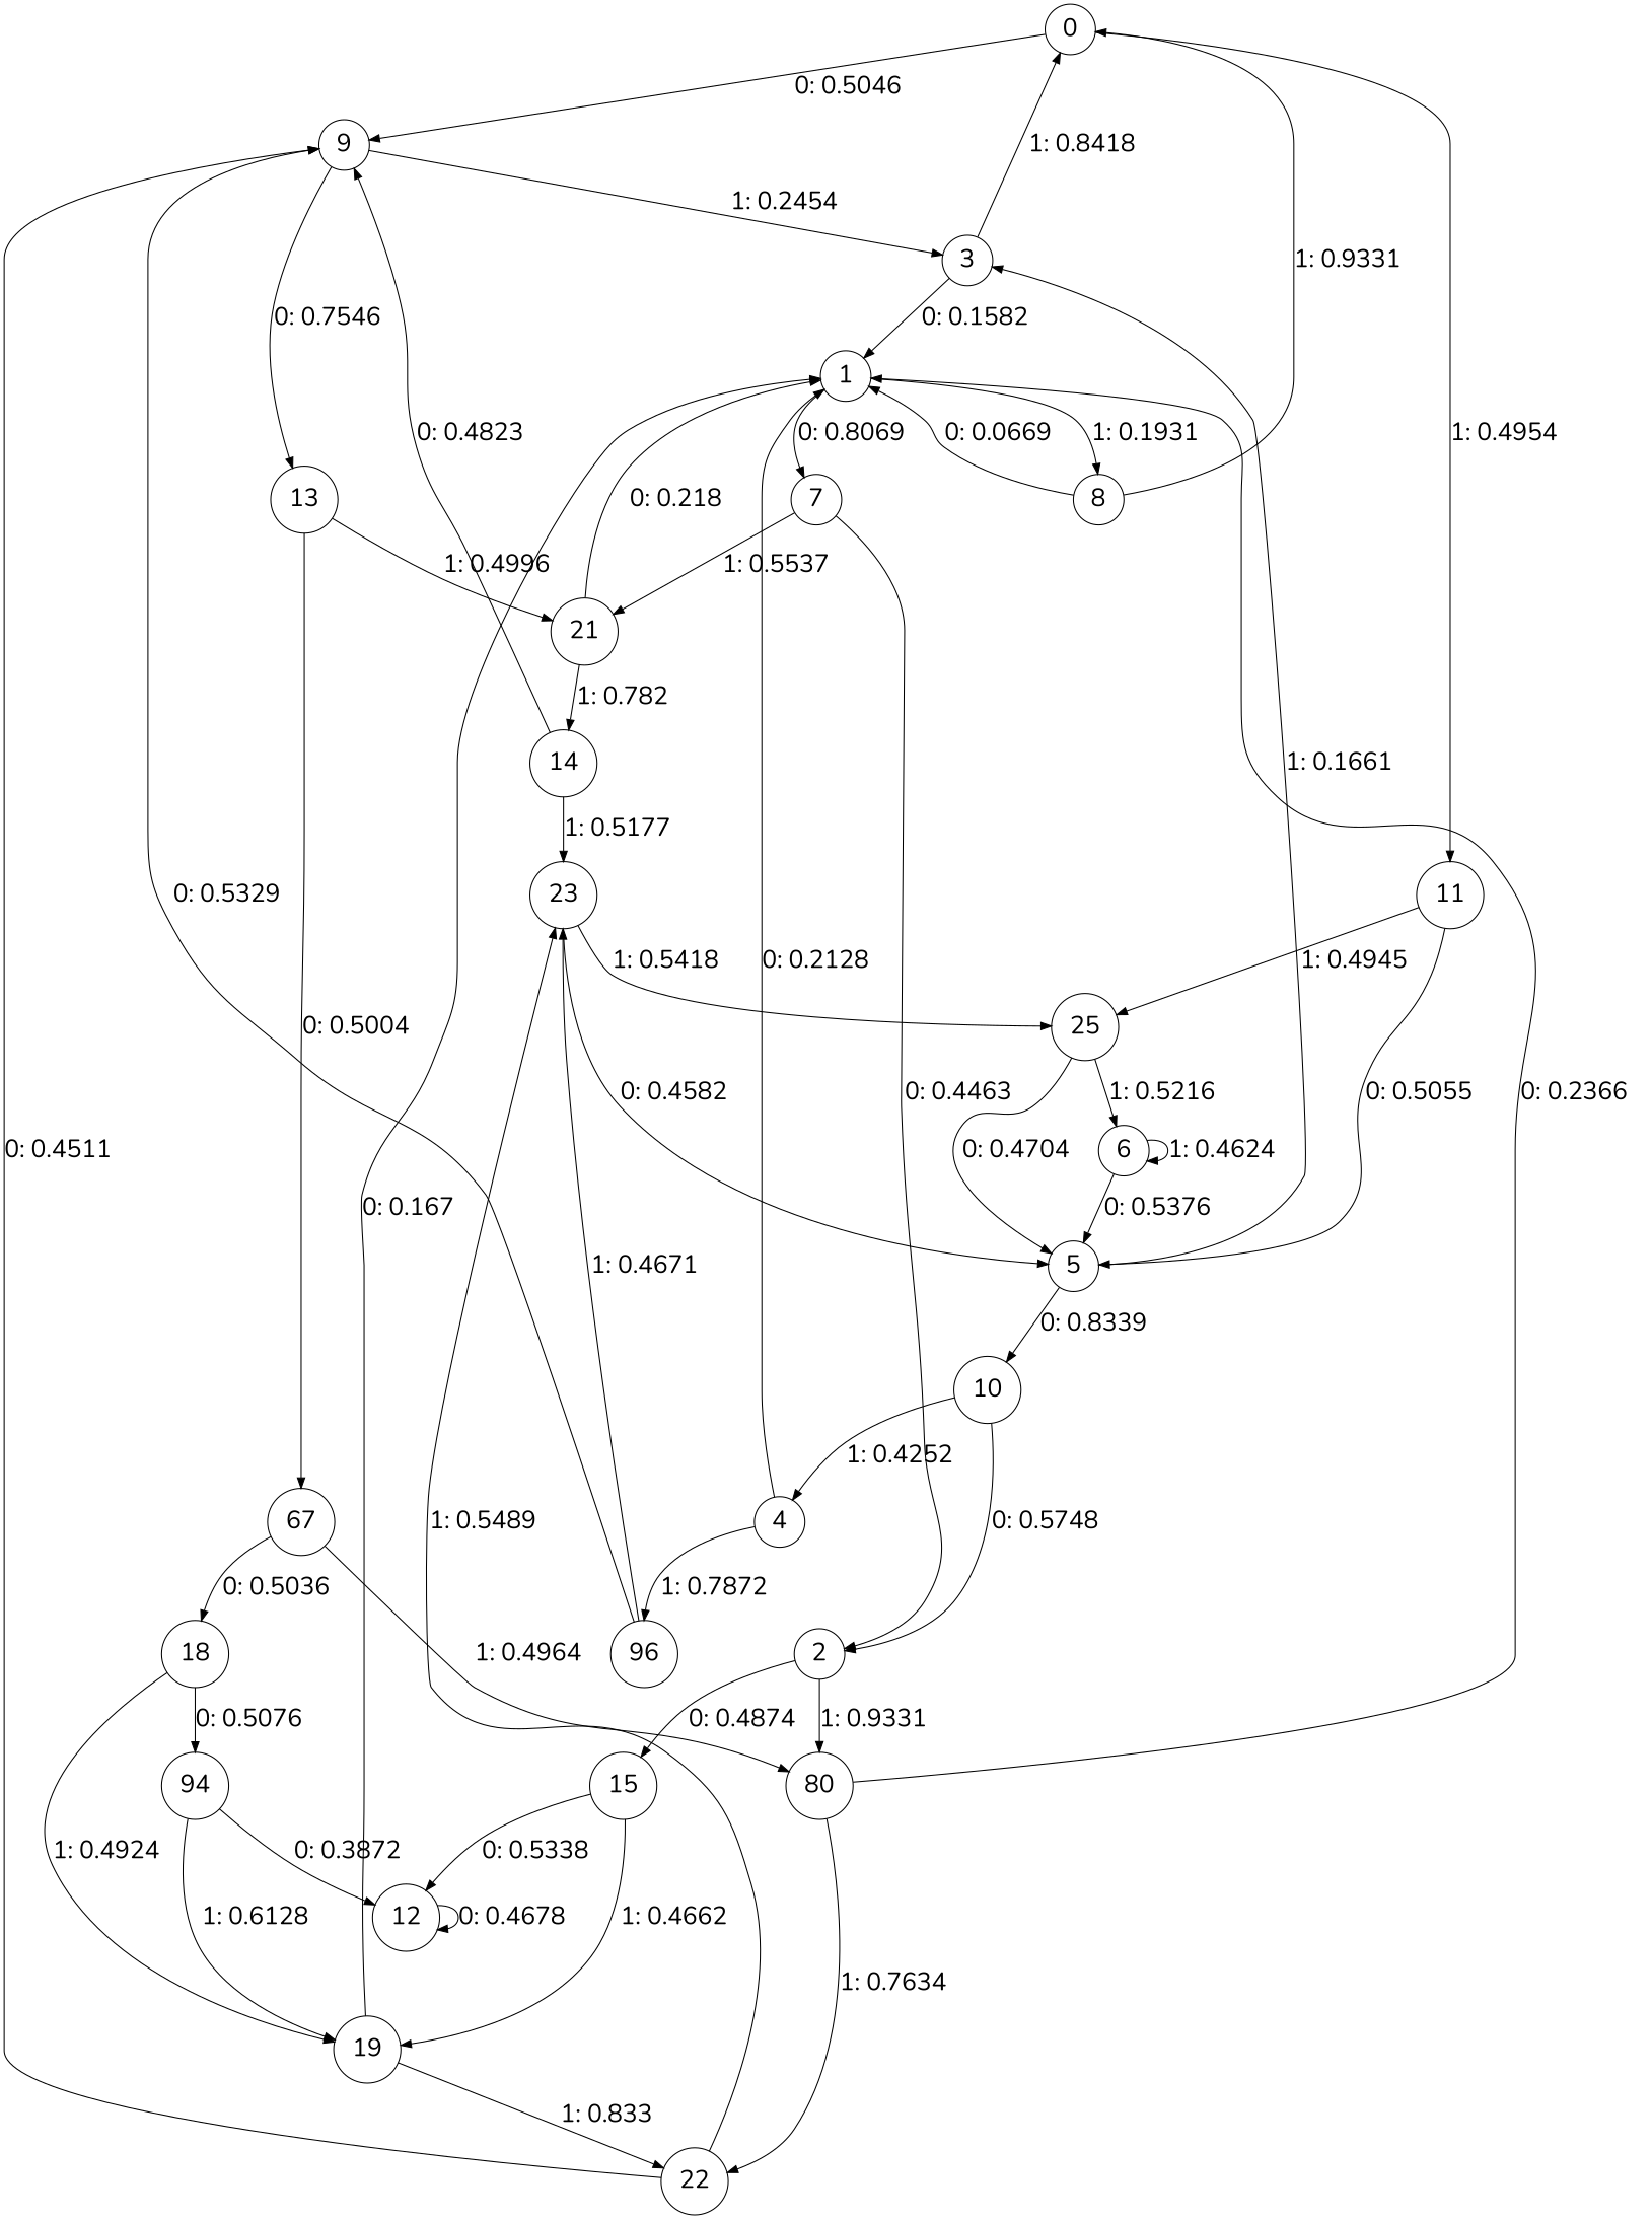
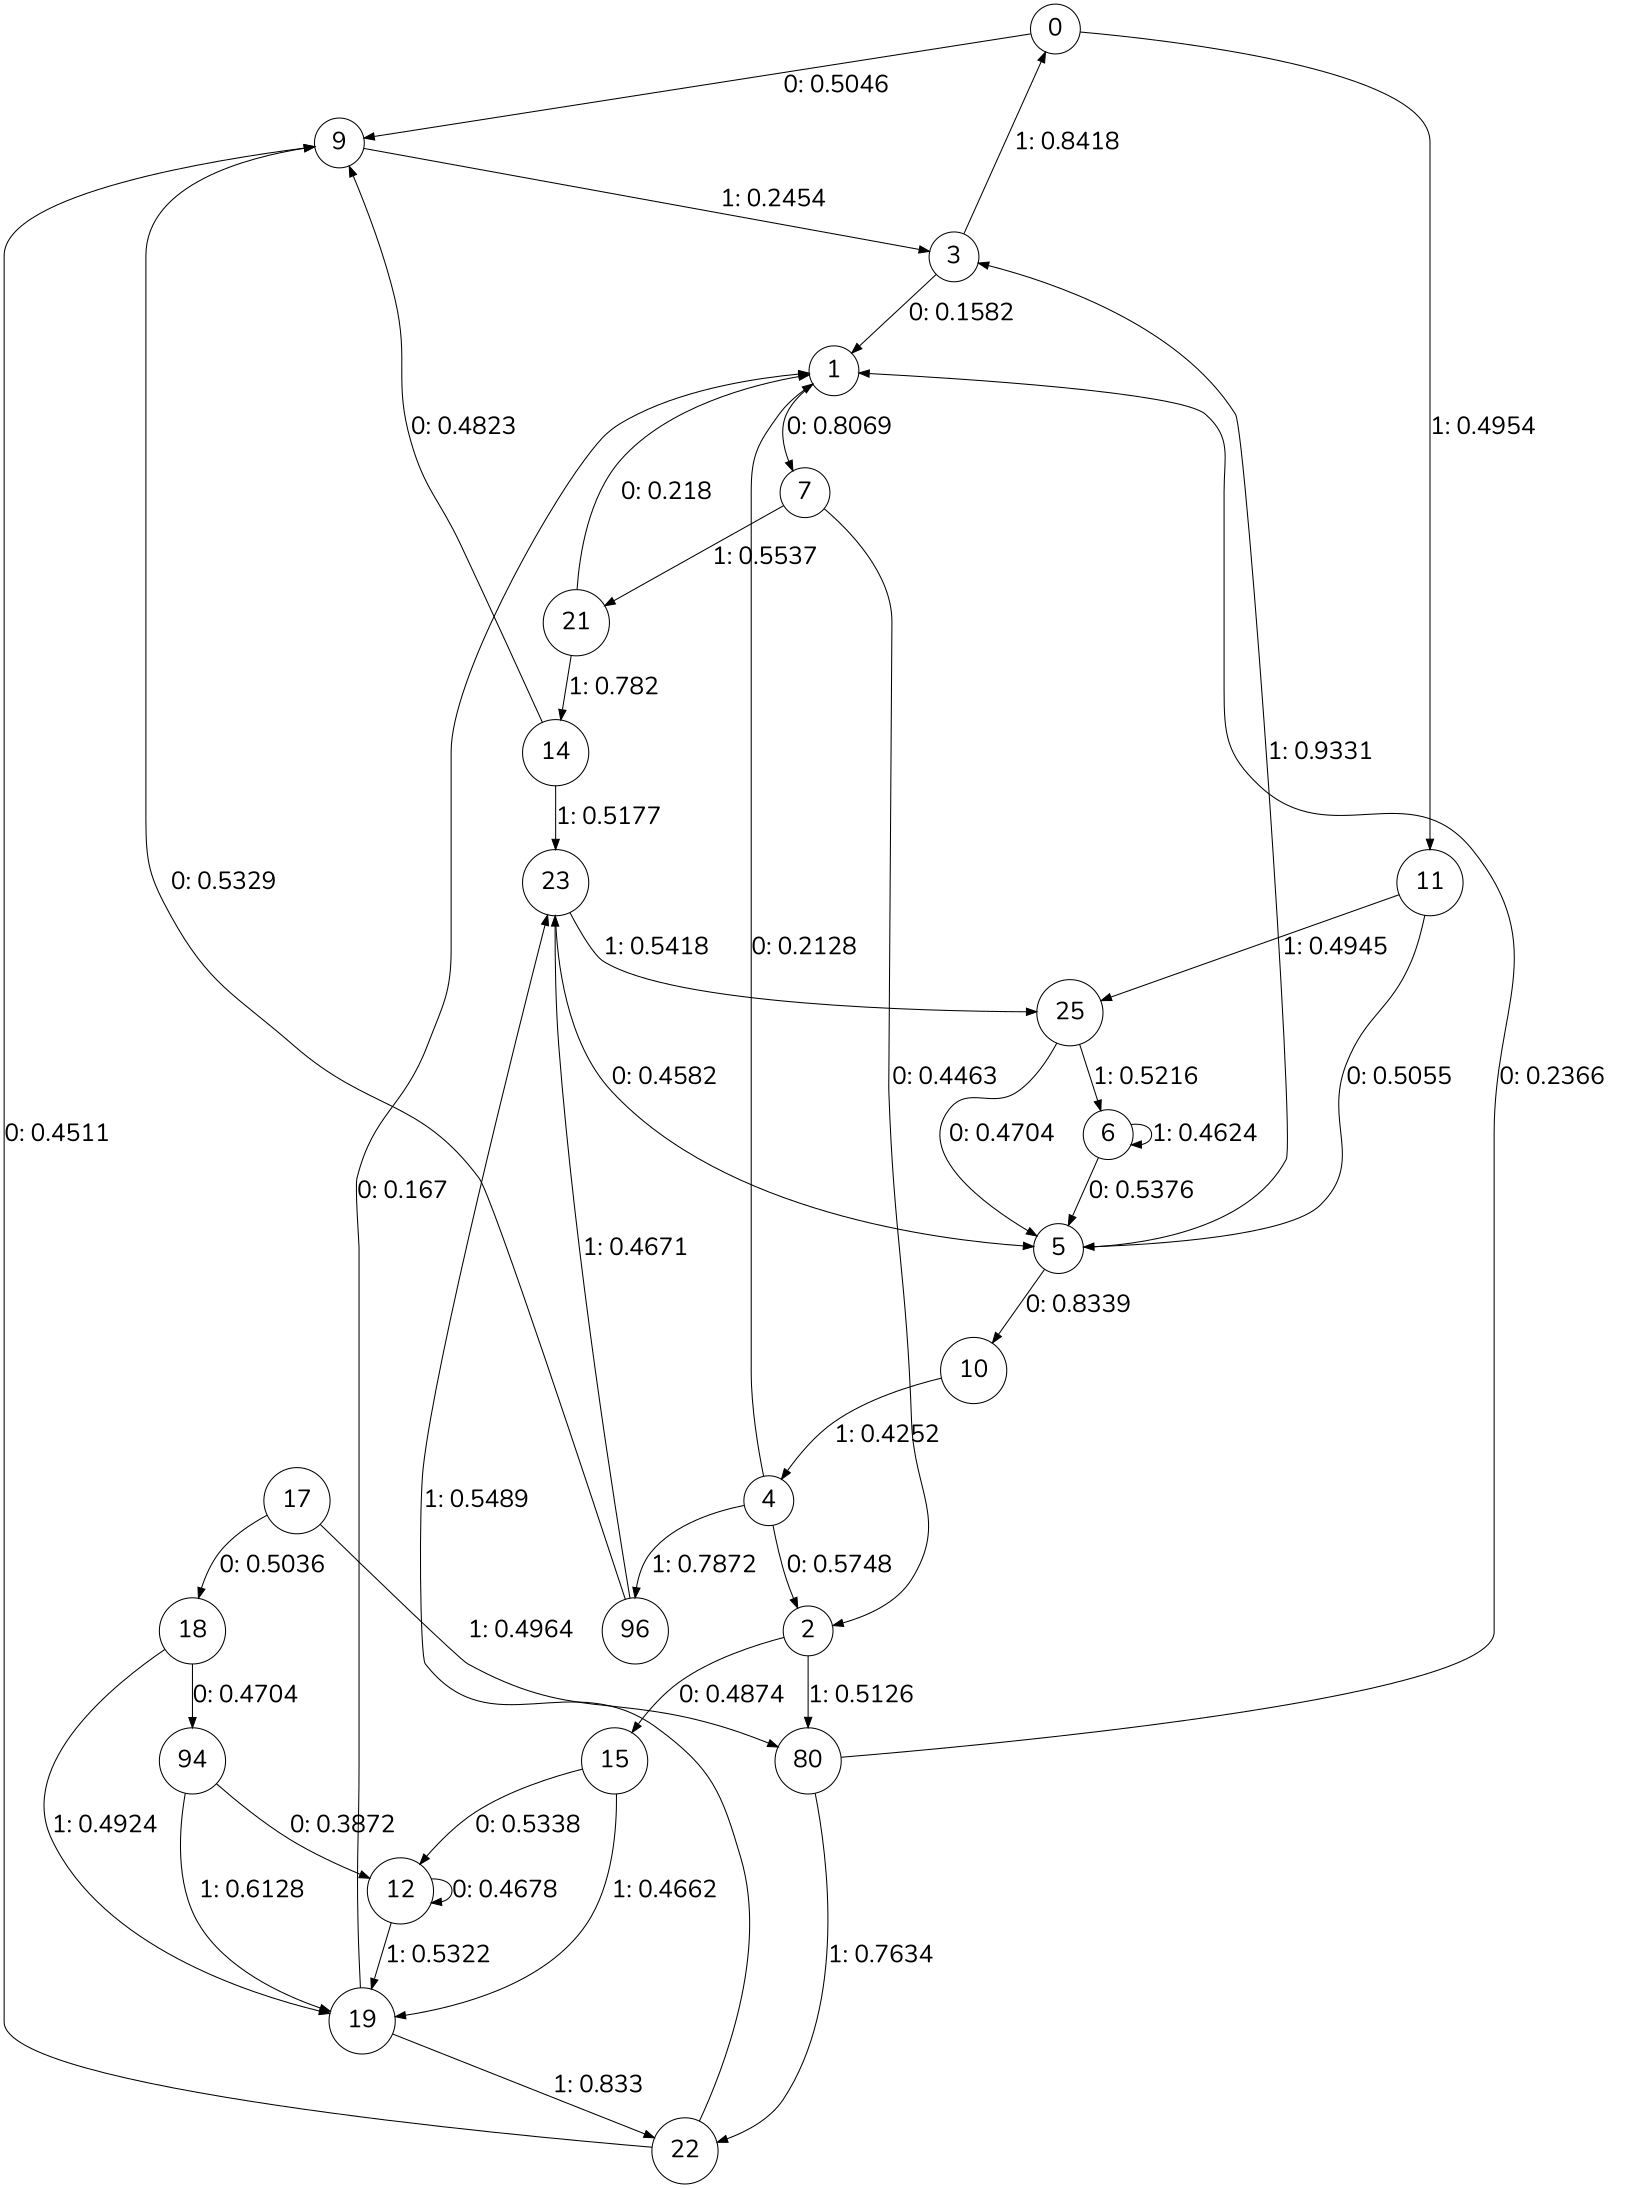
  digraph {
    fontname=Nunito
    node [fontname=Nunito fontsize=24 shape=circle]
    edge [fontname=Nunito fontsize=24]
    0
    9
    11
    3
-   13
    5
    25
    1
    21
-   17 [label=67]
+   17
    10
    6
    7
-   8
    2
    15
    n17 [label=80]
    14
    12
    19
    22
    23
    4
    n24 [label=96]
    18
    n26 [label=94]
    0 -> 9 [label="0: 0.5046   "]
    0 -> 11 [label="1: 0.4954   "]
    9 -> 3 [label="1: 0.2454   "]
-   9 -> 13 [label="0: 0.7546   "]
    11 -> 5 [label="0: 0.5055   "]
    11 -> 25 [label="1: 0.4945   "]
    3 -> 0 [label="1: 0.8418   "]
    3 -> 1 [label="0: 0.1582   "]
-   13 -> 21 [label="1: 0.4996   "]
-   13 -> 17 [label="0: 0.5004   "]
-   5 -> 3 [label="1: 0.1661   "]
+   5 -> 3 [label="1: 0.9331   "]
    5 -> 10 [label="0: 0.8339   "]
    25 -> 5 [label="0: 0.4704   "]
    25 -> 6 [label="1: 0.5216   "]
    1 -> 7 [label="0: 0.8069   "]
-   1 -> 8 [label="1: 0.1931   "]
    21 -> 1 [label="0: 0.218    "]
    21 -> 14 [label="1: 0.782    "]
    17 -> n17 [label="1: 0.4964   "]
    17 -> 18 [label="0: 0.5036   "]
-   10 -> 2 [label="0: 0.5748   "]
+   4 -> 2 [label="0: 0.5748   "]
    10 -> 4 [label="1: 0.4252   "]
    6 -> 5 [label="0: 0.5376   "]
    6 -> 6 [label="1: 0.4624   "]
    7 -> 21 [label="1: 0.5537   "]
    7 -> 2 [label="0: 0.4463   "]
-   8 -> 0 [label="1: 0.9331   "]
-   8 -> 1 [label="0: 0.0669   "]
    2 -> 15 [label="0: 0.4874   "]
-   2 -> n17 [label="1: 0.9331   "]
+   2 -> n17 [label="1: 0.5126   "]
    15 -> 12 [label="0: 0.5338   "]
    15 -> 19 [label="1: 0.4662   "]
    n17 -> 1 [label="0: 0.2366   "]
    n17 -> 22 [label="1: 0.7634   "]
    14 -> 9 [label="0: 0.4823   "]
    14 -> 23 [label="1: 0.5177   "]
    12 -> 12 [label="0: 0.4678   "]
+   12 -> 19 [label="1: 0.5322   "]
    19 -> 1 [label="0: 0.167    "]
    19 -> 22 [label="1: 0.833    "]
    22 -> 9 [label="0: 0.4511   "]
    22 -> 23 [label="1: 0.5489   "]
    23 -> 5 [label="0: 0.4582   "]
    23 -> 25 [label="1: 0.5418   "]
    4 -> 1 [label="0: 0.2128   "]
    4 -> n24 [label="1: 0.7872   "]
    n24 -> 9 [label="0: 0.5329   "]
    n24 -> 23 [label="1: 0.4671   "]
    18 -> 19 [label="1: 0.4924   "]
-   18 -> n26 [label="0: 0.5076   "]
+   18 -> n26 [label="0: 0.4704   "]
    n26 -> 12 [label="0: 0.3872   "]
    n26 -> 19 [label="1: 0.6128   "]
  }
